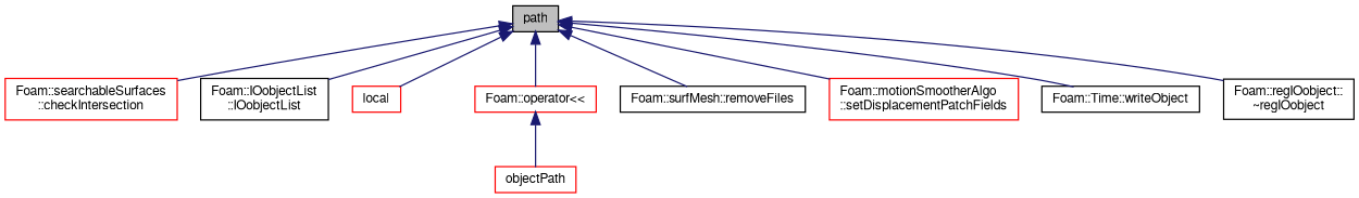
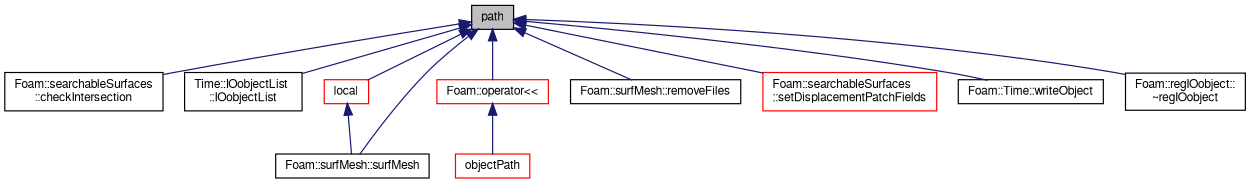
  digraph {
    rankdir=TB
    node [color=black fontname=FreeSans fontsize=10 shape=record]
    edge [color=midnightblue dir=back fontname=FreeSans fontsize=10 labelfontname=FreeSans labelfontsize=10 style=solid]
    n1 [fillcolor=grey75 fontcolor=black height=0.2 label=path style=filled width=0.4]
-   n2 [color=red height=0.2 label="Foam::searchableSurfaces\l::checkIntersection" width=0.4]
-   n3 [height=0.2 label="Foam::IOobjectList\l::IOobjectList" width=0.4]
+   n2 [height=0.2 label="Foam::searchableSurfaces\l::checkIntersection" width=0.4]
+   n3 [height=0.2 label="Time::IOobjectList\l::IOobjectList" width=0.4]
    n4 [color=red height=0.2 label=local width=0.4]
+   n5 [height=0.2 label="Foam::surfMesh::surfMesh" width=0.4]
    n6 [color=red height=0.2 label="Foam::operator\<\<" width=0.4]
    n7 [height=0.2 label="Foam::surfMesh::removeFiles" width=0.4]
-   n8 [color=red height=0.2 label="Foam::motionSmootherAlgo\l::setDisplacementPatchFields" width=0.4]
+   n8 [color=red height=0.2 label="Foam::searchableSurfaces\l::setDisplacementPatchFields" width=0.4]
    n9 [height=0.2 label="Foam::Time::writeObject" width=0.4]
    n10 [height=0.2 label="Foam::regIOobject::\l~regIOobject" width=0.4]
    n11 [color=red height=0.2 label=objectPath width=0.4]
    n1 -> n2
    n1 -> n3
    n1 -> n4
+   n1 -> n5
    n1 -> n6
    n1 -> n7
    n1 -> n8
    n1 -> n9
    n1 -> n10
+   n4 -> n5
    n6 -> n11
  }
